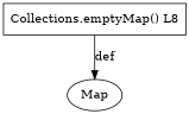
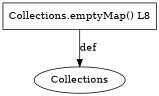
  digraph {
    n1 [label="Collections.emptyMap() L8" shape=box]
-   n2 [label=Map shape=ellipse]
+   n2 [label=Collections shape=ellipse]
    n1 -> n2 [label=def style=solid]
  }
